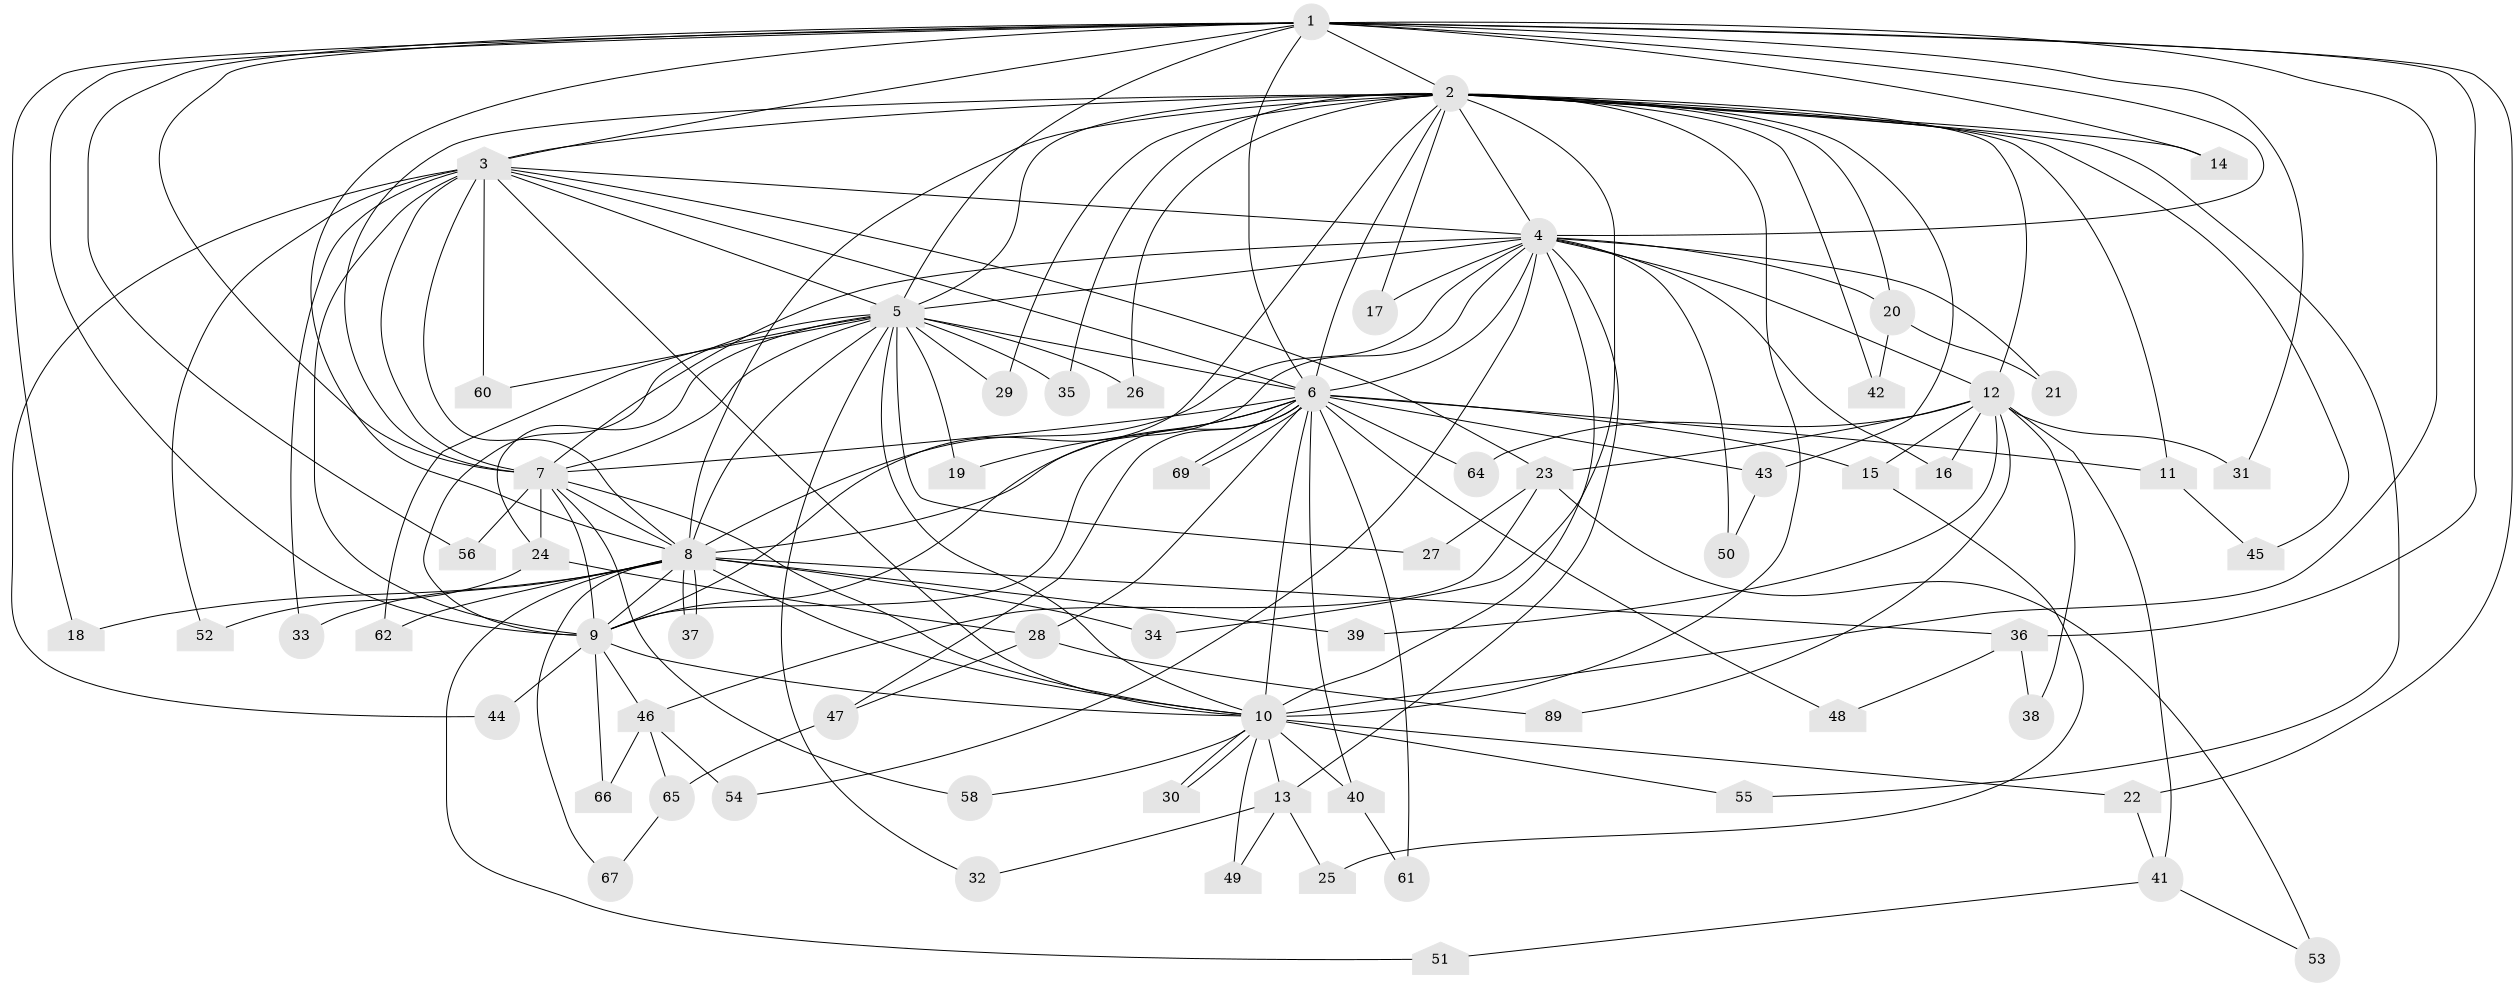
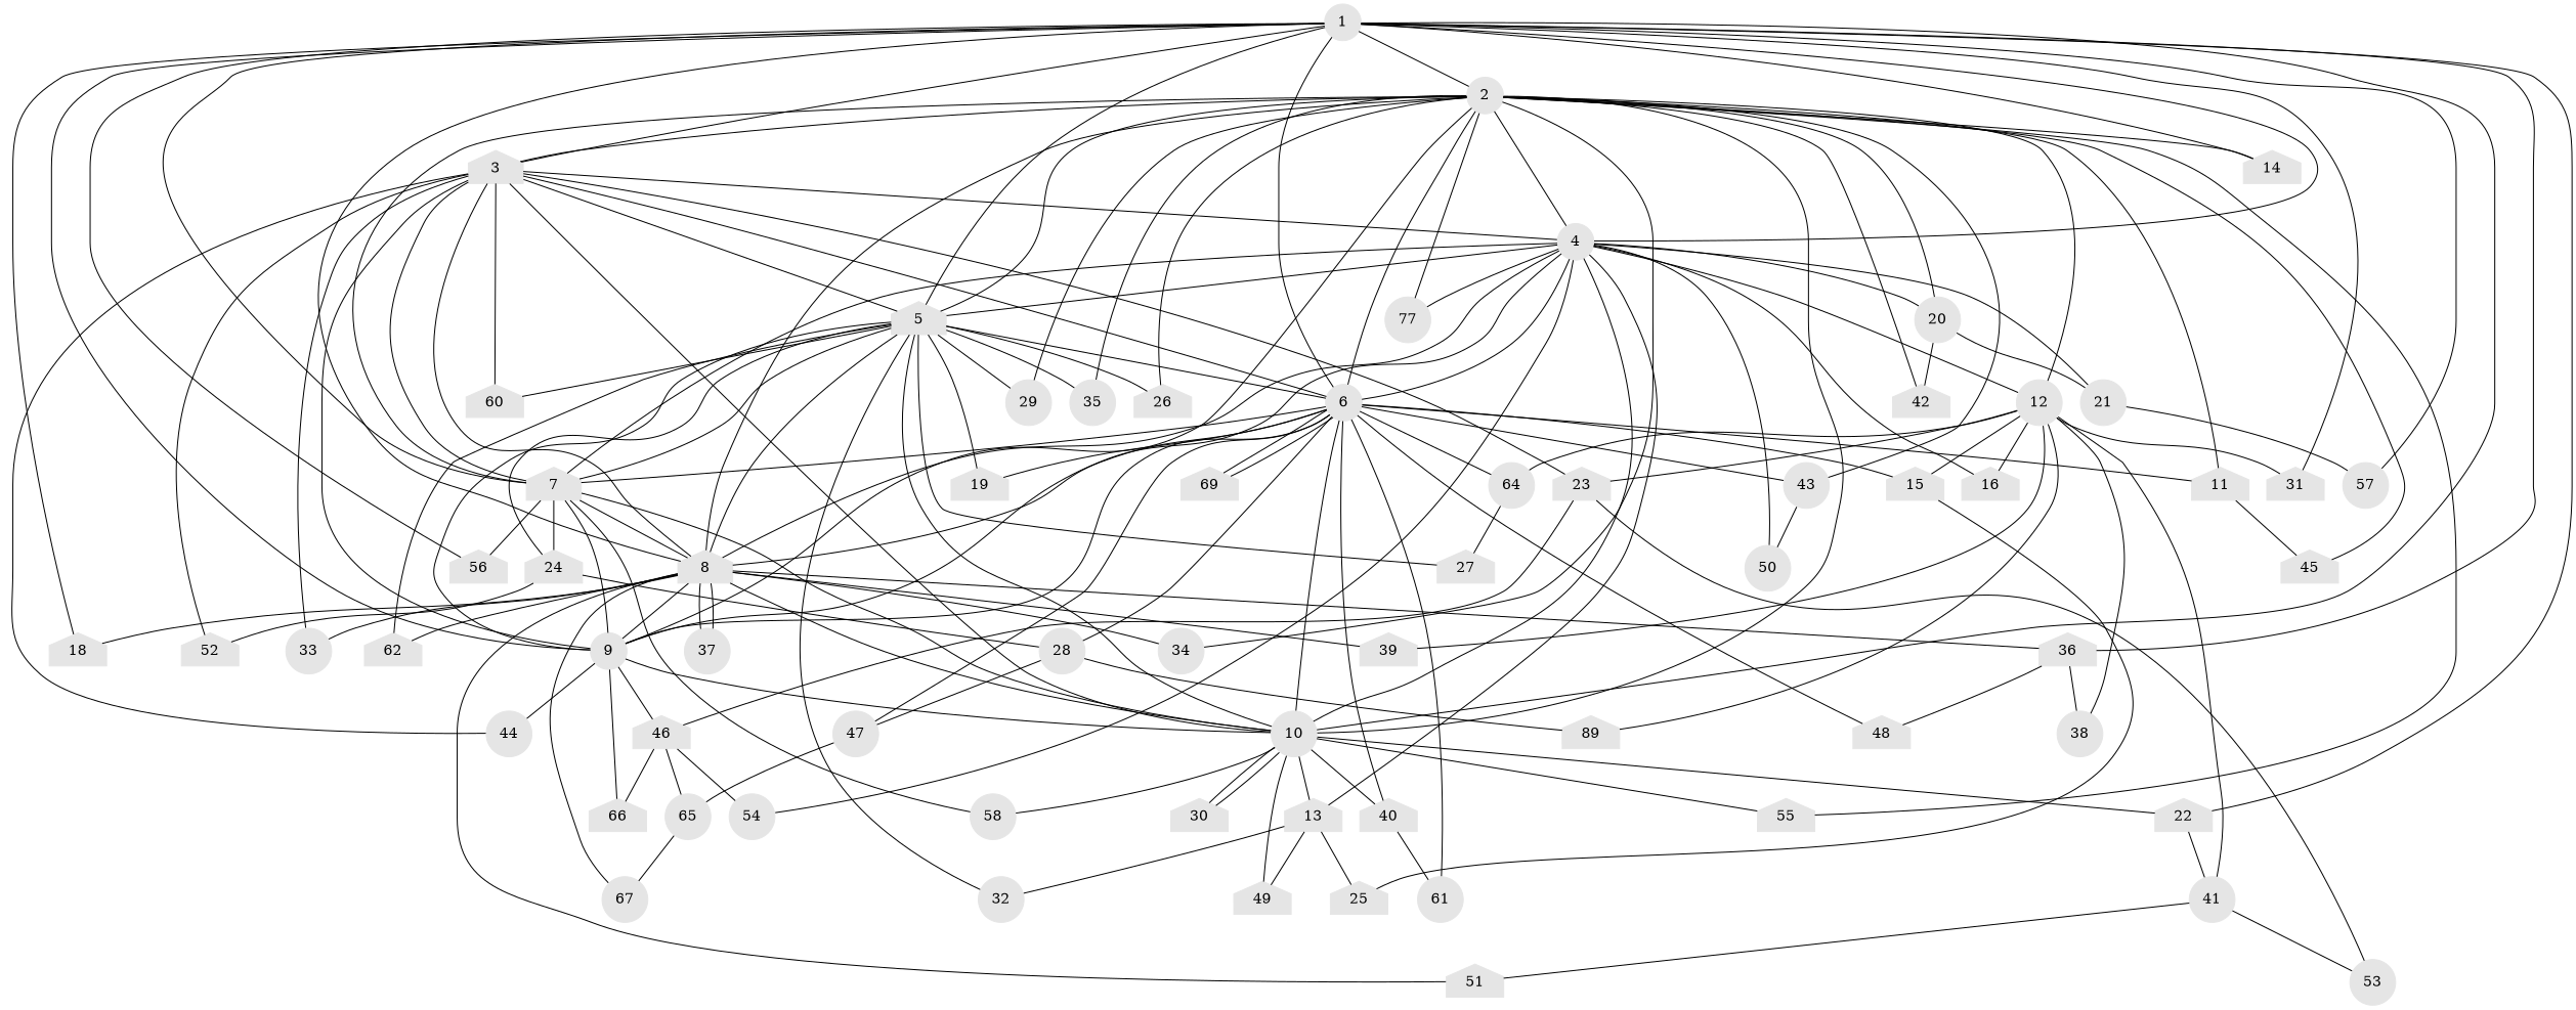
  graph {
    node [color=gray90 shape=house style=filled]
    1 [shape=circle]
    2 [shape=circle]
    3
    4 [shape=circle]
    5
    6 [shape=circle]
    7
    8
    9 [shape=circle]
    10 [shape=circle]
    14
    18
    22
    31
    36
    56
+   57 [shape=circle]
    11
    12 [shape=circle]
-   17 [shape=circle]
+   17 [shape=circle label=77]
    20 [shape=circle]
    26
    29 [shape=circle]
    34 [shape=circle]
    35 [shape=circle]
    42
    43 [shape=circle]
    45
    55
    23
    33 [shape=circle]
    44 [shape=circle]
    52
    60
    13
    16
    21 [shape=circle]
    50 [shape=circle]
    54 [shape=circle]
    19
    24
    27
    32 [shape=circle]
    62
    15
    28 [shape=circle]
    40
    47 [shape=circle]
    48
    61 [shape=circle]
    n51 [label=69]
    64 [shape=circle]
    58 [shape=circle]
    37 [shape=circle]
    39
    51
    67 [shape=circle]
    46
    66
    30
    49
    41 [shape=circle]
    38 [shape=circle]
    n64 [label=89]
    53 [shape=circle]
    25
    65 [shape=circle]
    1 -- 2
    1 -- 3
    1 -- 4
    1 -- 5
    1 -- 6
    1 -- 7
    1 -- 8
    1 -- 9
    1 -- 10
    1 -- 14
    1 -- 18
    1 -- 22
    1 -- 31
    1 -- 36
    1 -- 56
+   1 -- 57
    2 -- 3
    2 -- 4
    2 -- 5
    2 -- 6
    2 -- 7
    2 -- 8
    2 -- 9
    2 -- 10
    2 -- 14
    2 -- 11
    2 -- 12
    2 -- 17
    2 -- 20
    2 -- 26
    2 -- 29
    2 -- 34
    2 -- 35
    2 -- 42
    2 -- 43
    2 -- 45
    2 -- 55
    3 -- 4
    3 -- 5
    3 -- 6
    3 -- 7
    3 -- 8
    3 -- 9
    3 -- 10
    3 -- 23
    3 -- 33
    3 -- 44
    3 -- 52
    3 -- 60
    4 -- 5
    4 -- 6
    4 -- 7
    4 -- 8
    4 -- 9
    4 -- 10
    4 -- 12
    4 -- 17
    4 -- 20
    4 -- 13
    4 -- 16
    4 -- 21
    4 -- 50
    4 -- 54
    5 -- 6
    5 -- 7
    5 -- 8
    5 -- 9
    5 -- 10
    5 -- 26
    5 -- 29
    5 -- 35
    5 -- 60
    5 -- 19
    5 -- 24
    5 -- 27
    5 -- 32
    5 -- 62
    6 -- 7
    6 -- 8
    6 -- 9
    6 -- 10
    6 -- 11
    6 -- 43
    6 -- 19
    6 -- 15
    6 -- 28
    6 -- 40
    6 -- 47
    6 -- 48
    6 -- 61
    6 -- n51
    6 -- n51
    6 -- 64
    7 -- 8
    7 -- 9
    7 -- 10
    7 -- 56
    7 -- 24
    7 -- 58
    8 -- 9
    8 -- 10
    8 -- 18
    8 -- 36
    8 -- 34
    8 -- 33
    8 -- 62
    8 -- 37
    8 -- 37
    8 -- 39
    8 -- 51
    8 -- 67
    9 -- 10
    9 -- 44
    9 -- 46
    9 -- 66
    10 -- 22
    10 -- 55
    10 -- 13
    10 -- 40
    10 -- 58
    10 -- 30
    10 -- 30
    10 -- 49
    22 -- 41
    36 -- 48
    36 -- 38
    11 -- 45
    12 -- 31
    12 -- 23
    12 -- 16
    12 -- 15
    12 -- 64
    12 -- 39
    12 -- 41
    12 -- 38
    12 -- n64
    20 -- 42
    20 -- 21
    43 -- 50
-   23 -- 27
+   64 -- 27
    23 -- 46
    23 -- 53
    13 -- 32
    13 -- 49
    13 -- 25
+   21 -- 57
    24 -- 52
    24 -- 28
    15 -- 25
    28 -- 47
    28 -- n64
    40 -- 61
    47 -- 65
    46 -- 54
    46 -- 66
    46 -- 65
    41 -- 51
    41 -- 53
    65 -- 67
  }
